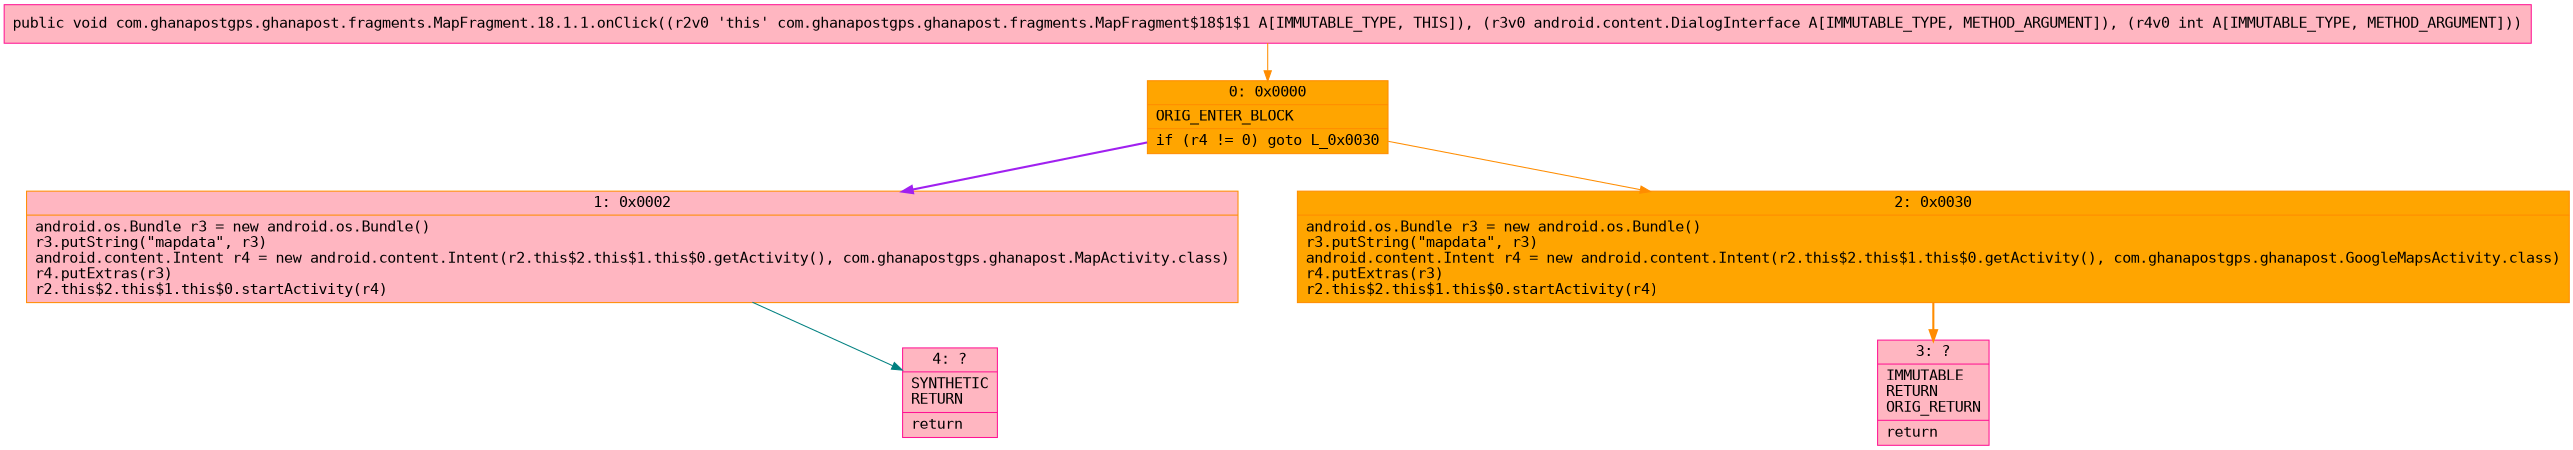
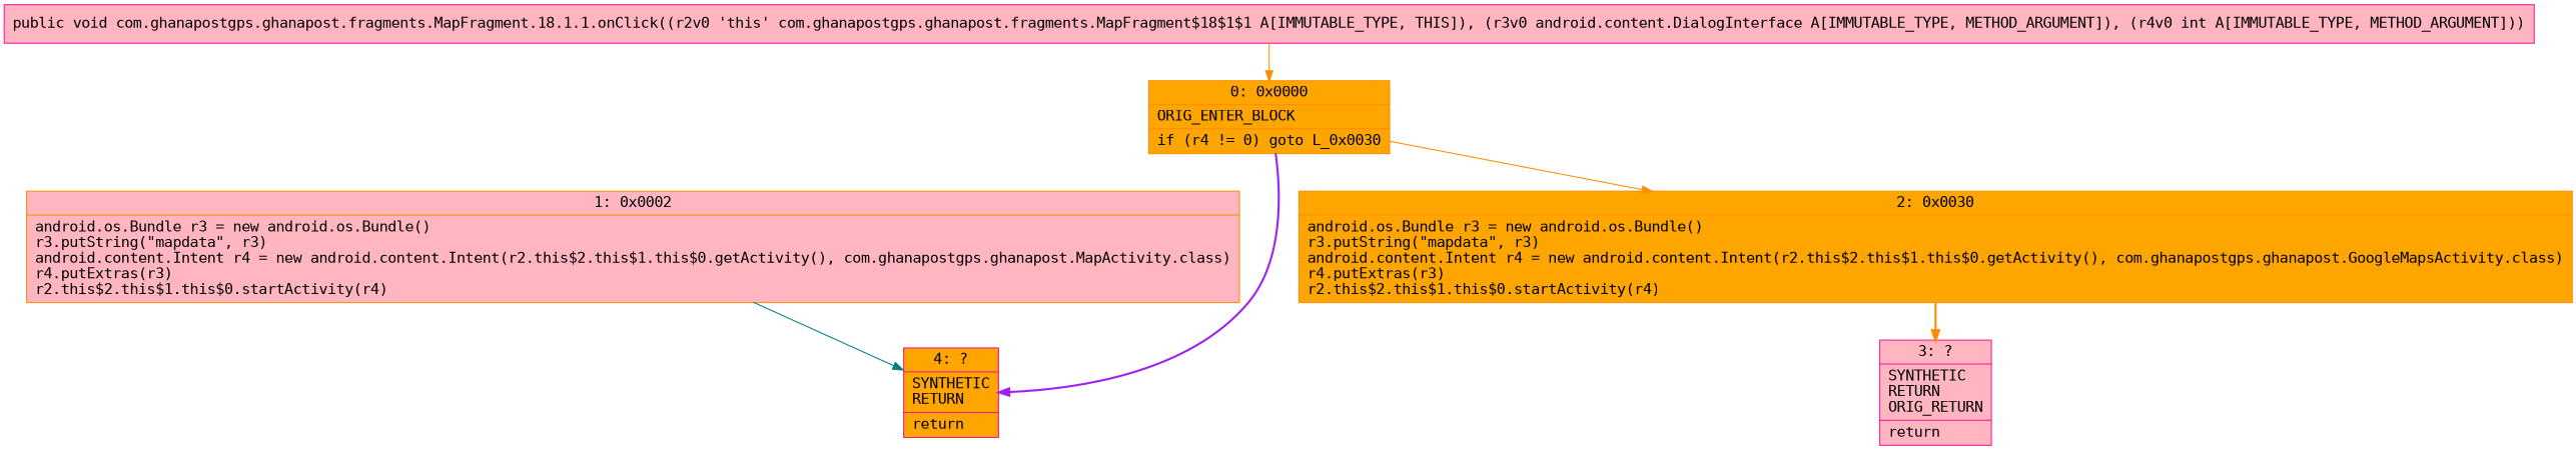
  digraph {
    fontname="DejaVu Sans Mono"
    node [color=darkorange fillcolor=orange fontname="DejaVu Sans Mono" shape=record style=filled]
    edge [color=darkorange fontname="DejaVu Sans Mono" style=solid]
    n1 [label="{0\:\ 0x0000|ORIG_ENTER_BLOCK\l|if (r4 != 0) goto L_0x0030\l}"]
    n2 [fillcolor=lightpink label="{1\:\ 0x0002|android.os.Bundle r3 = new android.os.Bundle()\lr3.putString(\"mapdata\", r3)\landroid.content.Intent r4 = new android.content.Intent(r2.this$2.this$1.this$0.getActivity(), com.ghanapostgps.ghanapost.MapActivity.class)\lr4.putExtras(r3)\lr2.this$2.this$1.this$0.startActivity(r4)\l}"]
    n3 [label="{2\:\ 0x0030|android.os.Bundle r3 = new android.os.Bundle()\lr3.putString(\"mapdata\", r3)\landroid.content.Intent r4 = new android.content.Intent(r2.this$2.this$1.this$0.getActivity(), com.ghanapostgps.ghanapost.GoogleMapsActivity.class)\lr4.putExtras(r3)\lr2.this$2.this$1.this$0.startActivity(r4)\l}"]
-   n4 [color=deeppink fillcolor=lightpink label="{4\:\ ?|SYNTHETIC\lRETURN\l|return\l}"]
-   n5 [color=deeppink fillcolor=lightpink label="{3\:\ ?|IMMUTABLE\lRETURN\lORIG_RETURN\l|return\l}"]
+   n4 [color=deeppink label="{4\:\ ?|SYNTHETIC\lRETURN\l|return\l}"]
+   n5 [color=deeppink fillcolor=lightpink label="{3\:\ ?|SYNTHETIC\lRETURN\lORIG_RETURN\l|return\l}"]
    n6 [color=deeppink fillcolor=lightpink label="{public void com.ghanapostgps.ghanapost.fragments.MapFragment.18.1.1.onClick((r2v0 'this' com.ghanapostgps.ghanapost.fragments.MapFragment$18$1$1 A[IMMUTABLE_TYPE, THIS]), (r3v0 android.content.DialogInterface A[IMMUTABLE_TYPE, METHOD_ARGUMENT]), (r4v0 int A[IMMUTABLE_TYPE, METHOD_ARGUMENT])) }"]
-   n1 -> n2 [color=purple style=bold]
+   n1 -> n4 [color=purple style=bold]
    n1 -> n3
    n2 -> n4 [color=teal]
    n3 -> n5 [style=bold]
    n6 -> n1
  }
